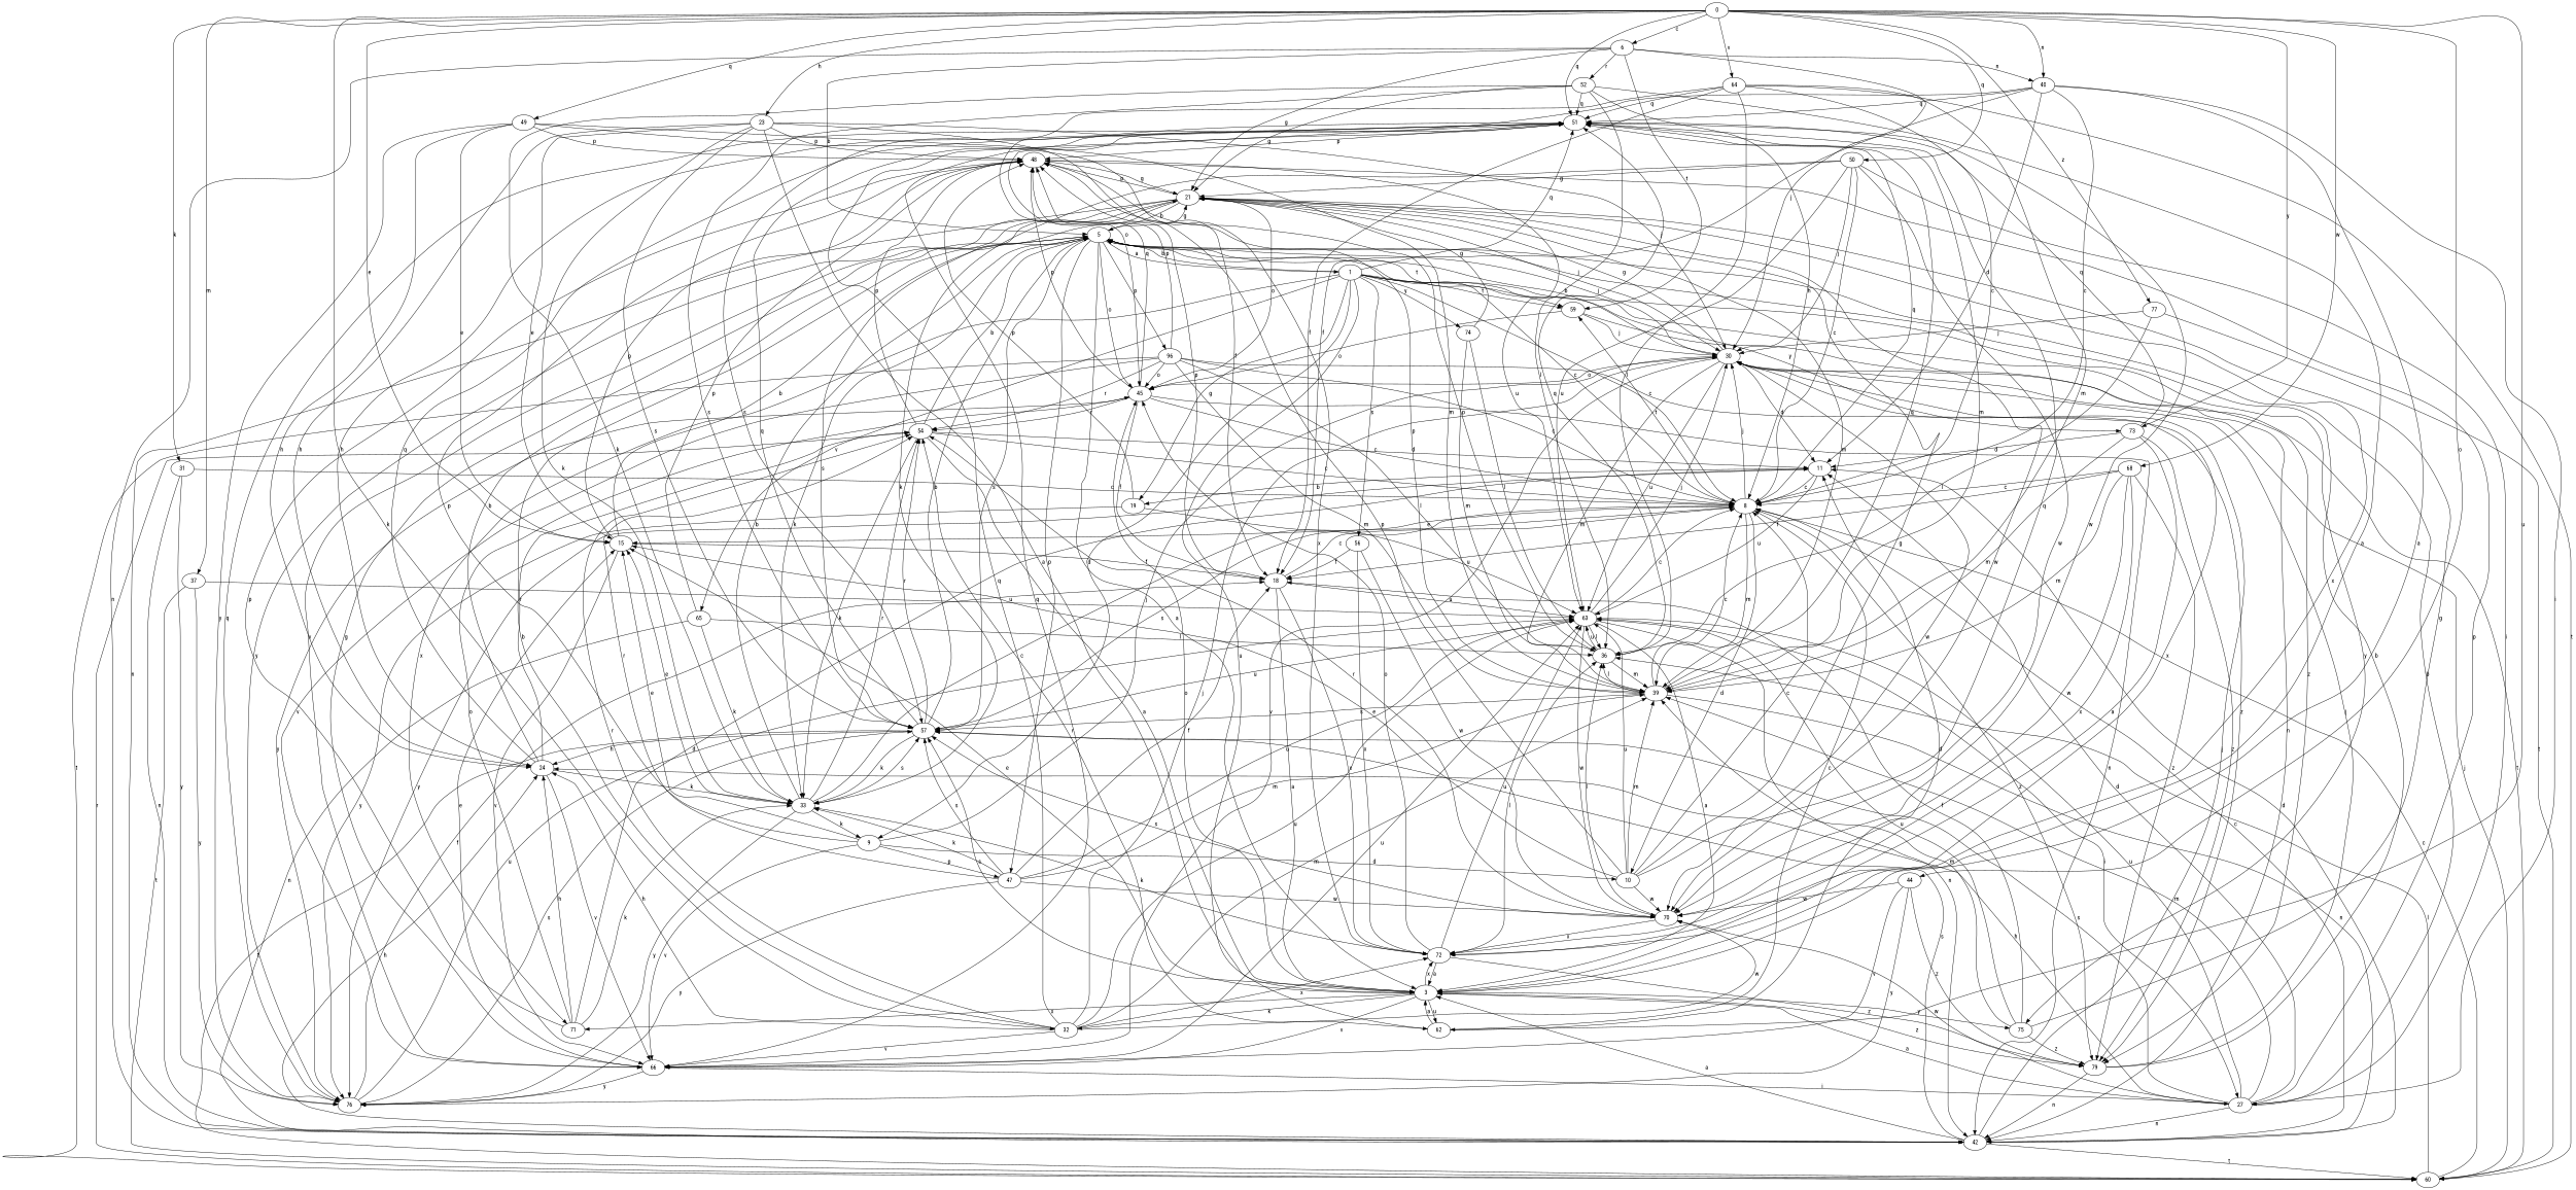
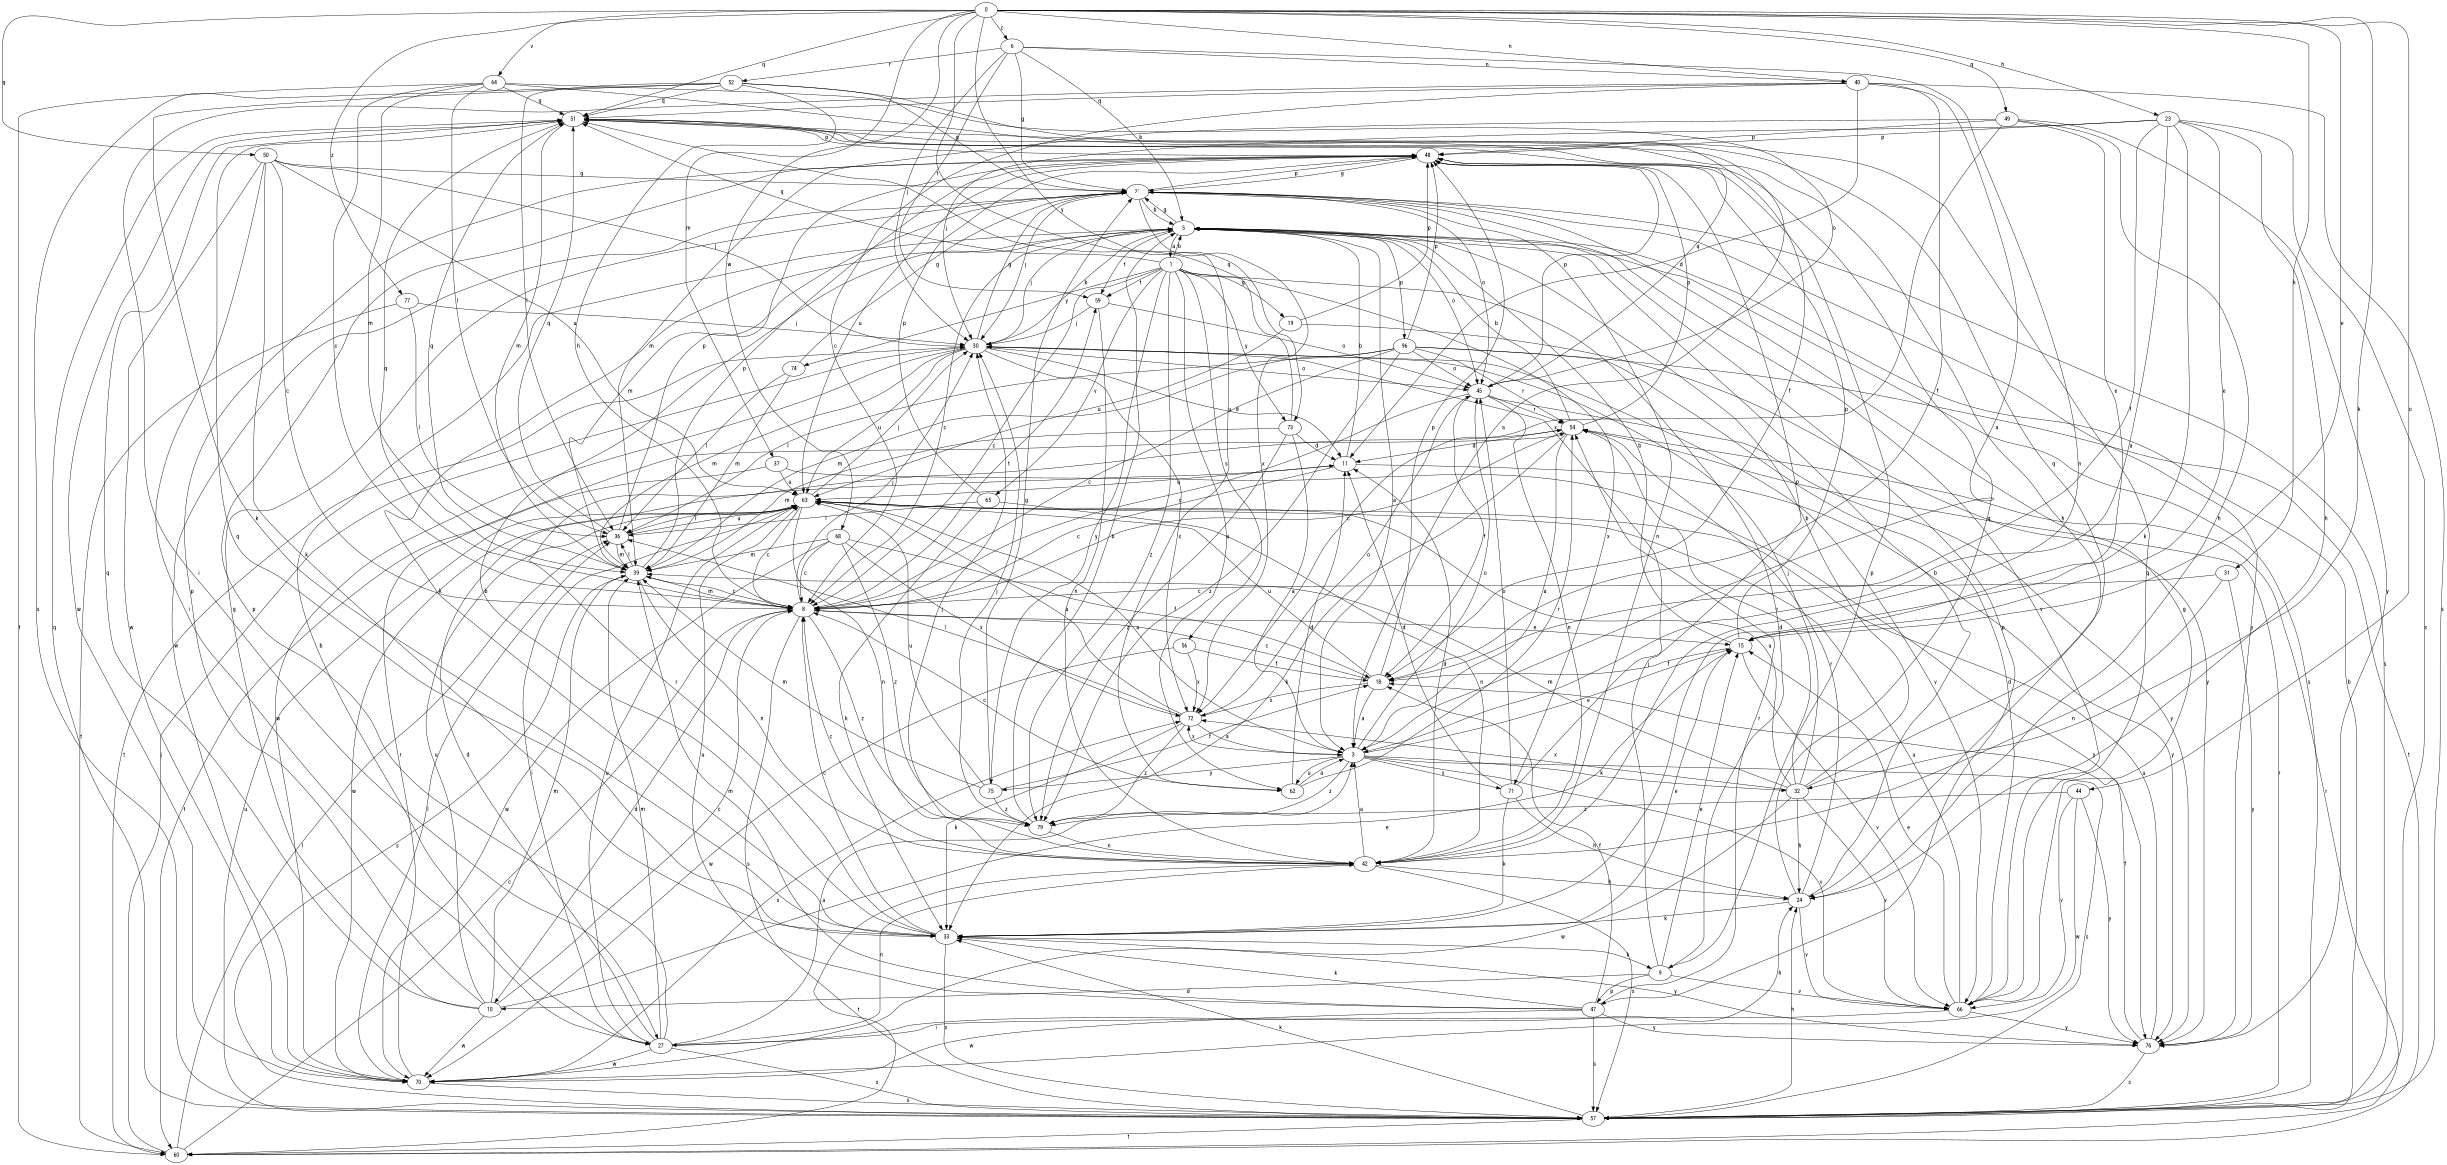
  strict digraph {
    fontname="Roboto Condensed"
    node [fontname="Roboto Condensed"]
    edge [fontname="Roboto Condensed"]
    0
    6
    15
    23
    31
    32
    37
    40
    44
    49
    50
    51
    62
    64
    68
    73
    77
    5
    59
    21
    30
    42
    52
    66
    48
    18
    3
    57
    33
    24
    8
    76
    72
    39
    63
    70
    54
    60
    11
    27
    79
    45
    36
    1
    9
    19
    56
    65
    71
    74
    75
    n52 [label=96]
    47
    10
    0 -> 6 [label=c]
    0 -> 15 [label=e]
    0 -> 23 [label=h]
    0 -> 31 [label=k]
    0 -> 32 [label=k]
    0 -> 37 [label=m]
    0 -> 40 [label=n]
    0 -> 44 [label=o]
    0 -> 49 [label=q]
    0 -> 50 [label=q]
    0 -> 51 [label=q]
    0 -> 62 [label=u]
    0 -> 64 [label=v]
    0 -> 68 [label=w]
    0 -> 73 [label=y]
    0 -> 77 [label=z]
    6 -> 40 [label=n]
    6 -> 5 [label=b]
    6 -> 59 [label=t]
    6 -> 21 [label=g]
    6 -> 30 [label=j]
    6 -> 42 [label=n]
    6 -> 52 [label=r]
    15 -> 5 [label=b]
    15 -> 66 [label=v]
    15 -> 48 [label=p]
    15 -> 18 [label=f]
    23 -> 15 [label=e]
    23 -> 30 [label=j]
    23 -> 48 [label=p]
    23 -> 18 [label=f]
    23 -> 3 [label=a]
    23 -> 57 [label=s]
    23 -> 33 [label=k]
    23 -> 24 [label=h]
    31 -> 42 [label=n]
    31 -> 8 [label=c]
    31 -> 76 [label=y]
    32 -> 51 [label=q]
    32 -> 5 [label=b]
    32 -> 30 [label=j]
    32 -> 66 [label=v]
    32 -> 24 [label=h]
    32 -> 72 [label=x]
    32 -> 39 [label=m]
    32 -> 63 [label=u]
    32 -> 70 [label=w]
    32 -> 54 [label=r]
    37 -> 76 [label=y]
    37 -> 63 [label=u]
    37 -> 60 [label=t]
    40 -> 51 [label=q]
    40 -> 18 [label=f]
    40 -> 3 [label=a]
    40 -> 57 [label=s]
    40 -> 8 [label=c]
    40 -> 11 [label=d]
    40 -> 27 [label=i]
    44 -> 66 [label=v]
    44 -> 76 [label=y]
    44 -> 70 [label=w]
    44 -> 79 [label=z]
    49 -> 15 [label=e]
    49 -> 48 [label=p]
    49 -> 24 [label=h]
    49 -> 76 [label=y]
    49 -> 72 [label=x]
    49 -> 39 [label=m]
    50 -> 21 [label=g]
    50 -> 30 [label=j]
    50 -> 33 [label=k]
    50 -> 8 [label=c]
    50 -> 63 [label=u]
    50 -> 70 [label=w]
    50 -> 27 [label=i]
    51 -> 48 [label=p]
    51 -> 24 [label=h]
    51 -> 39 [label=m]
    51 -> 70 [label=w]
    62 -> 3 [label=a]
    62 -> 8 [label=c]
    62 -> 54 [label=r]
    62 -> 11 [label=d]
    64 -> 51 [label=q]
    64 -> 18 [label=f]
    64 -> 8 [label=c]
    64 -> 39 [label=m]
    64 -> 60 [label=t]
    64 -> 45 [label=o]
    64 -> 36 [label=l]
    68 -> 18 [label=f]
    68 -> 8 [label=c]
    68 -> 72 [label=x]
    68 -> 39 [label=m]
    68 -> 70 [label=w]
    68 -> 79 [label=z]
    73 -> 51 [label=q]
    73 -> 3 [label=a]
    73 -> 39 [label=m]
    73 -> 11 [label=d]
    73 -> 79 [label=z]
    77 -> 30 [label=j]
    77 -> 60 [label=t]
    77 -> 36 [label=l]
    5 -> 59 [label=t]
    5 -> 21 [label=g]
    5 -> 30 [label=j]
    5 -> 3 [label=a]
    5 -> 57 [label=s]
    5 -> 33 [label=k]
    5 -> 8 [label=c]
    5 -> 45 [label=o]
    5 -> 1 [label=a]
    5 -> n52 [label=p]
    5 -> 47 [label=p]
    59 -> 30 [label=j]
    59 -> 42 [label=n]
    59 -> 45 [label=o]
    21 -> 5 [label=b]
    21 -> 30 [label=j]
    21 -> 42 [label=n]
    21 -> 66 [label=v]
    21 -> 48 [label=p]
    21 -> 57 [label=s]
    21 -> 76 [label=y]
    21 -> 72 [label=x]
    21 -> 39 [label=m]
    21 -> 70 [label=w]
    21 -> 45 [label=o]
    30 -> 5 [label=b]
    30 -> 21 [label=g]
    30 -> 66 [label=v]
    30 -> 72 [label=x]
    30 -> 39 [label=m]
    30 -> 63 [label=u]
    30 -> 70 [label=w]
    30 -> 60 [label=t]
    30 -> 11 [label=d]
    30 -> 45 [label=o]
    42 -> 30 [label=j]
    42 -> 3 [label=a]
    42 -> 57 [label=s]
    42 -> 24 [label=h]
    42 -> 8 [label=c]
    42 -> 60 [label=t]
    42 -> 11 [label=d]
    52 -> 51 [label=q]
    52 -> 21 [label=g]
    52 -> 3 [label=a]
    52 -> 57 [label=s]
    52 -> 33 [label=k]
    52 -> 8 [label=h]
    52 -> 36 [label=l]
    66 -> 15 [label=e]
    66 -> 51 [label=q]
    66 -> 21 [label=g]
    66 -> 76 [label=y]
    66 -> 63 [label=u]
    66 -> 27 [label=i]
    48 -> 21 [label=g]
    48 -> 63 [label=u]
    18 -> 48 [label=p]
    18 -> 3 [label=a]
    18 -> 8 [label=c]
    18 -> 72 [label=x]
    18 -> 63 [label=u]
    3 -> 15 [label=e]
    3 -> 32 [label=k]
    3 -> 62 [label=u]
    3 -> 66 [label=v]
    3 -> 57 [label=s]
    3 -> 72 [label=x]
    3 -> 79 [label=z]
    3 -> 45 [label=o]
    3 -> 71 [label=x]
    3 -> 75 [label=y]
    57 -> 51 [label=q]
    57 -> 5 [label=b]
    57 -> 33 [label=k]
    57 -> 24 [label=h]
    57 -> 63 [label=u]
    57 -> 54 [label=r]
    57 -> 60 [label=t]
    33 -> 15 [label=e]
    33 -> 5 [label=b]
    33 -> 57 [label=s]
    33 -> 8 [label=c]
    33 -> 76 [label=y]
    33 -> 54 [label=r]
    33 -> 9 [label=k]
    24 -> 51 [label=q]
    24 -> 5 [label=b]
    24 -> 66 [label=v]
    24 -> 33 [label=k]
    24 -> 54 [label=r]
    8 -> 15 [label=e]
    8 -> 51 [label=q]
    8 -> 59 [label=t]
    8 -> 30 [label=j]
    8 -> 57 [label=s]
    8 -> 39 [label=m]
    8 -> 79 [label=z]
    8 -> 10 [label=d]
-   76 -> 51 [label=q]
+   33 -> 51 [label=q]
    76 -> 18 [label=f]
    76 -> 57 [label=s]
    76 -> 63 [label=u]
    72 -> 3 [label=a]
    72 -> 33 [label=k]
    72 -> 63 [label=u]
    72 -> 79 [label=z]
    72 -> 45 [label=o]
    72 -> 36 [label=l]
    39 -> 51 [label=q]
    39 -> 42 [label=n]
    39 -> 48 [label=p]
    39 -> 57 [label=s]
    39 -> 8 [label=c]
    39 -> 36 [label=l]
    63 -> 30 [label=j]
    63 -> 42 [label=n]
    63 -> 3 [label=a]
    63 -> 8 [label=c]
    63 -> 70 [label=w]
    63 -> 27 [label=i]
    63 -> 36 [label=l]
    70 -> 57 [label=s]
    70 -> 72 [label=x]
    70 -> 54 [label=r]
    70 -> 36 [label=l]
    54 -> 5 [label=b]
    54 -> 48 [label=p]
    54 -> 3 [label=a]
    54 -> 33 [label=k]
    54 -> 8 [label=c]
    54 -> 11 [label=d]
    60 -> 30 [label=j]
    60 -> 8 [label=c]
    60 -> 54 [label=r]
    60 -> 36 [label=l]
-   11 -> 19 [label=b]
+   11 -> 5 [label=b]
    11 -> 8 [label=c]
    11 -> 76 [label=y]
    11 -> 63 [label=u]
    27 -> 5 [label=b]
    27 -> 42 [label=n]
    27 -> 48 [label=p]
    27 -> 3 [label=a]
    27 -> 57 [label=s]
    27 -> 24 [label=h]
    27 -> 39 [label=m]
    27 -> 63 [label=u]
    27 -> 70 [label=w]
    27 -> 11 [label=d]
    79 -> 5 [label=b]
    79 -> 30 [label=j]
    79 -> 42 [label=n]
    45 -> 51 [label=q]
    45 -> 42 [label=n]
    45 -> 48 [label=p]
    45 -> 18 [label=f]
    45 -> 8 [label=c]
    45 -> 76 [label=y]
    45 -> 54 [label=r]
    36 -> 51 [label=q]
    36 -> 48 [label=p]
    36 -> 39 [label=m]
    36 -> 63 [label=u]
    1 -> 51 [label=q]
    1 -> 62 [label=u]
    1 -> 73 [label=y]
    1 -> 5 [label=b]
    1 -> 59 [label=t]
    1 -> 8 [label=c]
    1 -> 79 [label=z]
    1 -> 9 [label=d]
    1 -> 19 [label=g]
    1 -> 56 [label=s]
    1 -> 65 [label=v]
    1 -> 71 [label=x]
    1 -> 74 [label=y]
    1 -> 75 [label=y]
    9 -> 15 [label=e]
    9 -> 30 [label=j]
    9 -> 66 [label=v]
    9 -> 48 [label=p]
    9 -> 47 [label=p]
    9 -> 10 [label=d]
    19 -> 48 [label=p]
    19 -> 76 [label=y]
    19 -> 63 [label=u]
    56 -> 18 [label=f]
    56 -> 72 [label=x]
    56 -> 70 [label=w]
    65 -> 42 [label=n]
    65 -> 48 [label=p]
    65 -> 33 [label=k]
    65 -> 36 [label=l]
    71 -> 48 [label=p]
    71 -> 33 [label=k]
    71 -> 24 [label=h]
    71 -> 11 [label=d]
    71 -> 45 [label=o]
    74 -> 21 [label=g]
    74 -> 39 [label=m]
    74 -> 36 [label=l]
    75 -> 21 [label=g]
    75 -> 18 [label=f]
    75 -> 39 [label=m]
    75 -> 63 [label=u]
    75 -> 79 [label=z]
-   n52 -> 66 [label=v]
+   n52 -> 66 [label=d]
    n52 -> 48 [label=p]
    n52 -> 8 [label=c]
    n52 -> 39 [label=m]
    n52 -> 54 [label=r]
    n52 -> 60 [label=t]
    n52 -> 79 [label=z]
    n52 -> 45 [label=o]
    n52 -> 36 [label=l]
    47 -> 18 [label=f]
    47 -> 57 [label=s]
    47 -> 33 [label=k]
    47 -> 76 [label=y]
    47 -> 39 [label=m]
    47 -> 63 [label=u]
    47 -> 70 [label=w]
    47 -> 54 [label=r]
    10 -> 15 [label=e]
    10 -> 51 [label=q]
    10 -> 21 [label=g]
    10 -> 48 [label=p]
    10 -> 8 [label=c]
    10 -> 39 [label=m]
    10 -> 63 [label=u]
    10 -> 70 [label=w]
  }
